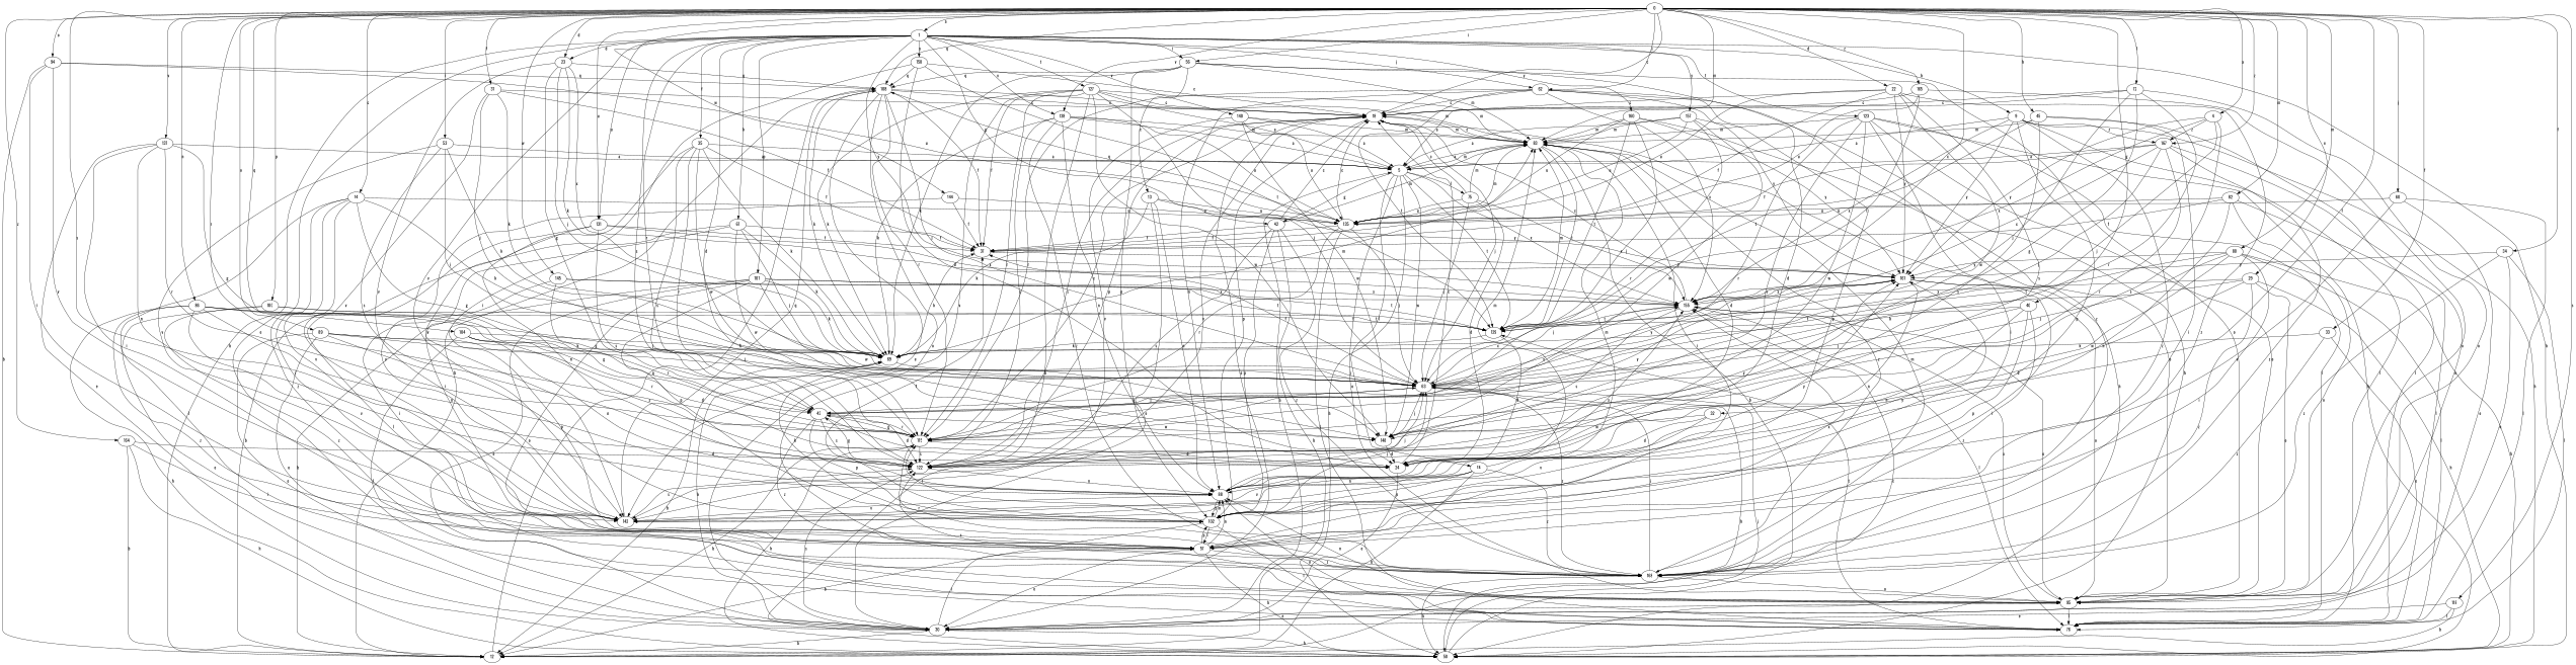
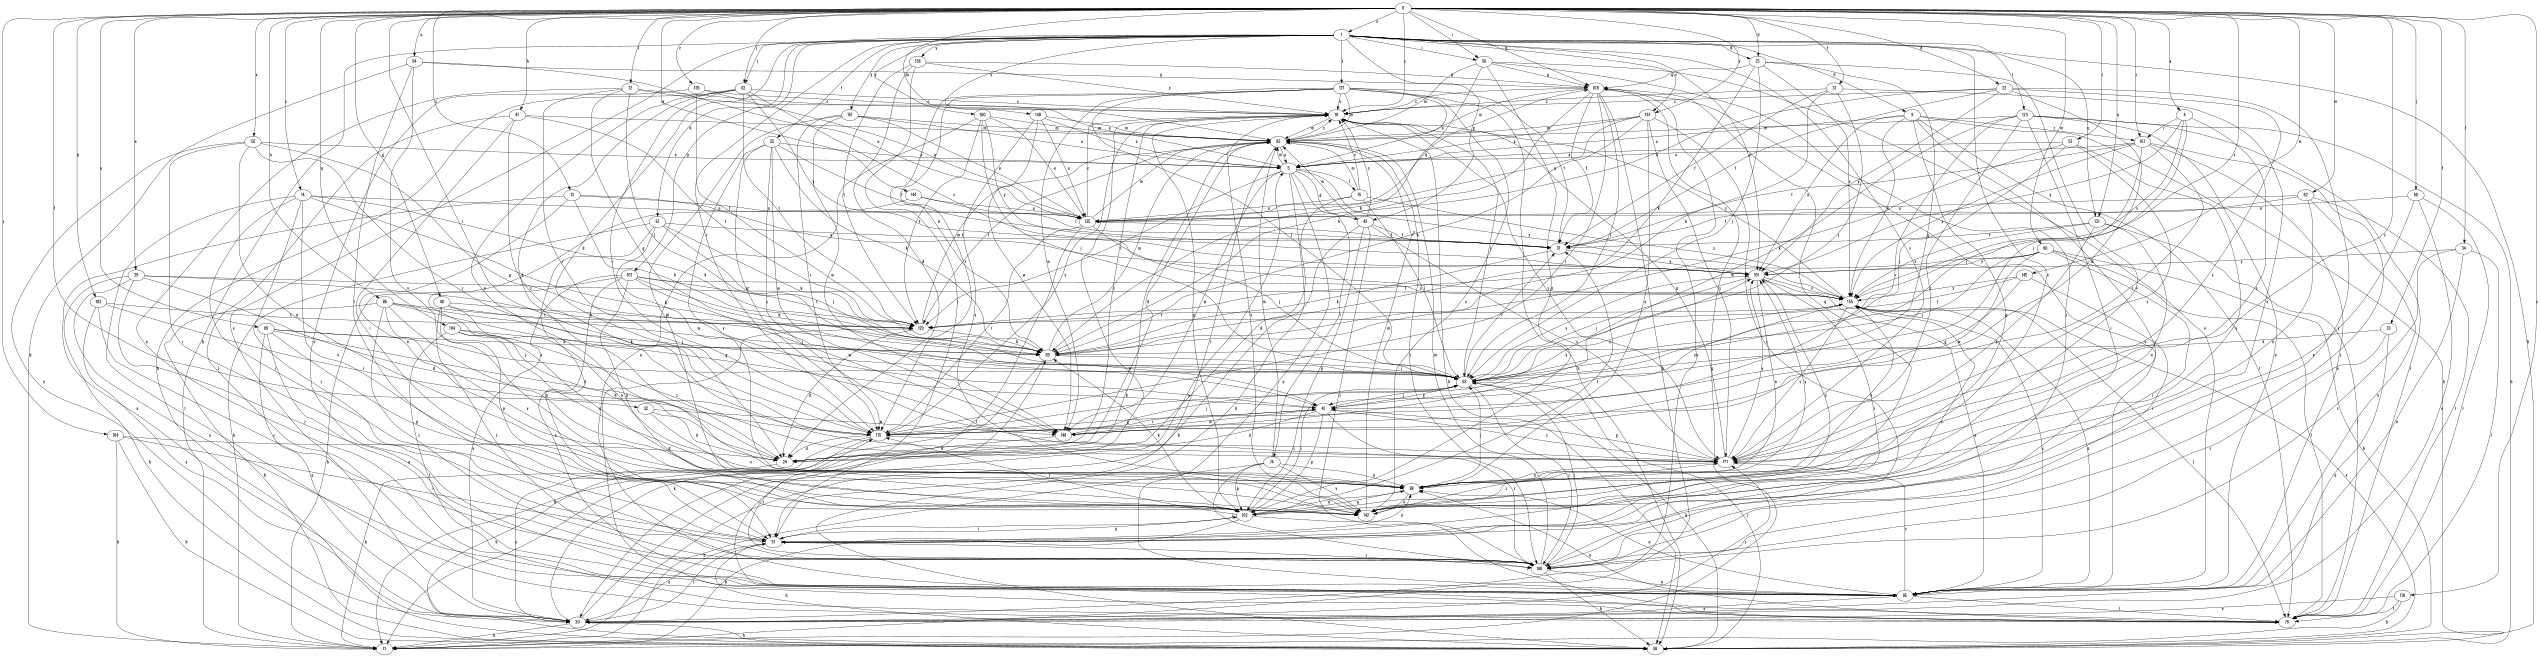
  strict digraph {
    fontname=Oswald
    node [fontname=Oswald]
    edge [fontname=Oswald]
    0
    1
    4
    13
    14
    18
    22
    23
    29
    31
    32
    33
    34
    40
    45
    53
    56
    60
    62
    72
    80
    82
    83
    86
    89
    94
-   100
+   100 [label=103]
    104
    108
    115
    118
    122
    131
    137
    138
    144
    145
    155
    164
    165
    167
    9
    12
    24
    30
    35
    42
    50
    67
    101
    123
    127
    140
    142
    157
    158
    160
    161
    63
    69
    88
    135
    76
    168
    43
    57
    102
    148
    37
    95
    129
    5
    74
    75
    0 -> 1 [label=a]
    0 -> 4 [label=a]
-   56 -> 13 [label=c]
+   0 -> 13 [label=c]
    0 -> 14 [label=c]
    0 -> 18 [label=c]
    0 -> 22 [label=d]
    0 -> 23 [label=d]
    0 -> 29 [label=e]
    0 -> 31 [label=f]
    0 -> 32 [label=f]
    0 -> 33 [label=f]
    0 -> 34 [label=f]
    0 -> 40 [label=g]
    0 -> 45 [label=h]
    0 -> 53 [label=i]
    0 -> 56 [label=i]
    0 -> 60 [label=j]
    0 -> 62 [label=j]
    0 -> 72 [label=l]
    0 -> 80 [label=m]
    0 -> 82 [label=m]
    0 -> 83 [label=m]
    0 -> 86 [label=n]
    0 -> 89 [label=o]
    0 -> 94 [label=o]
    0 -> 100 [label=p]
    0 -> 104 [label=q]
    0 -> 108 [label=q]
    0 -> 115 [label=r]
    0 -> 118 [label=s]
    0 -> 122 [label=s]
    0 -> 131 [label=u]
    0 -> 137 [label=v]
    0 -> 138 [label=v]
    0 -> 144 [label=w]
    0 -> 145 [label=w]
    0 -> 155 [label=x]
    0 -> 164 [label=z]
    0 -> 165 [label=z]
    0 -> 167 [label=z]
    1 -> 23 [label=d]
    1 -> 56 [label=i]
    1 -> 62 [label=j]
    1 -> 115 [label=r]
    1 -> 122 [label=s]
    1 -> 131 [label=u]
    1 -> 138 [label=v]
    1 -> 9 [label=b]
    1 -> 12 [label=b]
    1 -> 24 [label=d]
    1 -> 30 [label=e]
    1 -> 35 [label=f]
    1 -> 42 [label=g]
    1 -> 50 [label=h]
    1 -> 67 [label=k]
    1 -> 101 [label=p]
    1 -> 123 [label=t]
    1 -> 127 [label=t]
    1 -> 140 [label=v]
    1 -> 142 [label=v]
    1 -> 157 [label=y]
    1 -> 158 [label=y]
    1 -> 160 [label=y]
    1 -> 161 [label=y]
    4 -> 122 [label=s]
    4 -> 155 [label=x]
    4 -> 167 [label=z]
    4 -> 161 [label=y]
    4 -> 63 [label=j]
    13 -> 30 [label=e]
    13 -> 161 [label=y]
    13 -> 69 [label=k]
    13 -> 88 [label=n]
    13 -> 135 [label=u]
    14 -> 142 [label=v]
    14 -> 69 [label=k]
    14 -> 135 [label=u]
    14 -> 76 [label=l]
    14 -> 168 [label=z]
    14 -> 43 [label=g]
    14 -> 57 [label=i]
    18 -> 83 [label=m]
    18 -> 122 [label=s]
    18 -> 30 [label=e]
    18 -> 50 [label=h]
    18 -> 142 [label=v]
    18 -> 63 [label=j]
    18 -> 102 [label=p]
    22 -> 18 [label=c]
    22 -> 122 [label=s]
    22 -> 161 [label=y]
    22 -> 135 [label=u]
    22 -> 168 [label=z]
    22 -> 148 [label=w]
    22 -> 37 [label=f]
    23 -> 108 [label=q]
    23 -> 155 [label=x]
    23 -> 142 [label=v]
    23 -> 63 [label=j]
    23 -> 69 [label=k]
    23 -> 43 [label=g]
    29 -> 155 [label=x]
    29 -> 24 [label=d]
    29 -> 50 [label=h]
    29 -> 69 [label=k]
    29 -> 168 [label=z]
    29 -> 95 [label=o]
    31 -> 18 [label=c]
    31 -> 142 [label=v]
    31 -> 63 [label=j]
    31 -> 69 [label=k]
    31 -> 37 [label=f]
    32 -> 24 [label=d]
    32 -> 142 [label=v]
    32 -> 148 [label=w]
    33 -> 30 [label=e]
    33 -> 69 [label=k]
    33 -> 168 [label=z]
    34 -> 161 [label=y]
    34 -> 76 [label=l]
    34 -> 168 [label=z]
    34 -> 95 [label=o]
    40 -> 63 [label=j]
    40 -> 88 [label=n]
    40 -> 168 [label=z]
    40 -> 102 [label=p]
    40 -> 129 [label=t]
    45 -> 83 [label=m]
    45 -> 122 [label=s]
    45 -> 76 [label=l]
    45 -> 57 [label=i]
    45 -> 129 [label=t]
    53 -> 122 [label=s]
    53 -> 142 [label=v]
    53 -> 63 [label=j]
    53 -> 69 [label=k]
    53 -> 5 [label=a]
    56 -> 83 [label=m]
    56 -> 108 [label=q]
    56 -> 69 [label=k]
    56 -> 168 [label=z]
    56 -> 102 [label=p]
    56 -> 95 [label=o]
    60 -> 30 [label=e]
    60 -> 142 [label=v]
    60 -> 135 [label=u]
    60 -> 76 [label=l]
    62 -> 18 [label=c]
    62 -> 115 [label=r]
    62 -> 155 [label=x]
    62 -> 24 [label=d]
    62 -> 50 [label=h]
    62 -> 161 [label=y]
    62 -> 88 [label=n]
    62 -> 129 [label=t]
    72 -> 18 [label=c]
    72 -> 115 [label=r]
    72 -> 63 [label=j]
    72 -> 43 [label=g]
    72 -> 95 [label=o]
    72 -> 5 [label=a]
    80 -> 50 [label=h]
    80 -> 161 [label=y]
    80 -> 63 [label=j]
    80 -> 76 [label=l]
    80 -> 57 [label=i]
    80 -> 148 [label=w]
    80 -> 129 [label=t]
    82 -> 88 [label=n]
    82 -> 135 [label=u]
    82 -> 76 [label=l]
    82 -> 37 [label=f]
    82 -> 95 [label=o]
    83 -> 18 [label=c]
    83 -> 12 [label=b]
    83 -> 24 [label=d]
    83 -> 168 [label=z]
    83 -> 57 [label=i]
    83 -> 129 [label=t]
    83 -> 5 [label=a]
    86 -> 50 [label=h]
    86 -> 142 [label=v]
    86 -> 63 [label=j]
    86 -> 88 [label=n]
    86 -> 168 [label=z]
    86 -> 43 [label=g]
    86 -> 129 [label=t]
    89 -> 115 [label=r]
    89 -> 30 [label=e]
    89 -> 63 [label=j]
    89 -> 69 [label=k]
    89 -> 102 [label=p]
    89 -> 95 [label=o]
    94 -> 108 [label=q]
    94 -> 12 [label=b]
    94 -> 142 [label=v]
    94 -> 135 [label=u]
    94 -> 57 [label=i]
    100 -> 115 [label=r]
    100 -> 30 [label=e]
    100 -> 168 [label=z]
    100 -> 129 [label=t]
    104 -> 122 [label=s]
    104 -> 24 [label=d]
    104 -> 69 [label=k]
    104 -> 88 [label=n]
    104 -> 76 [label=l]
    108 -> 18 [label=c]
    108 -> 83 [label=m]
    108 -> 115 [label=r]
    108 -> 12 [label=b]
    108 -> 30 [label=e]
    108 -> 63 [label=j]
    108 -> 69 [label=k]
    108 -> 37 [label=f]
    108 -> 95 [label=o]
    115 -> 18 [label=c]
    115 -> 122 [label=s]
    115 -> 12 [label=b]
    115 -> 24 [label=d]
    115 -> 50 [label=h]
    115 -> 161 [label=y]
    115 -> 43 [label=g]
    118 -> 12 [label=b]
    118 -> 30 [label=e]
    118 -> 76 [label=l]
    122 -> 18 [label=p]
    122 -> 161 [label=y]
    122 -> 88 [label=n]
    122 -> 43 [label=g]
    131 -> 122 [label=s]
    131 -> 155 [label=x]
    131 -> 88 [label=n]
    131 -> 76 [label=l]
    131 -> 37 [label=f]
    137 -> 115 [label=r]
    137 -> 30 [label=e]
    137 -> 88 [label=n]
    137 -> 43 [label=g]
    137 -> 57 [label=i]
    137 -> 5 [label=a]
    138 -> 83 [label=m]
    138 -> 122 [label=s]
    138 -> 69 [label=k]
    138 -> 88 [label=n]
    138 -> 135 [label=u]
    138 -> 168 [label=z]
    138 -> 5 [label=a]
    144 -> 142 [label=v]
    144 -> 135 [label=u]
    144 -> 37 [label=f]
    145 -> 155 [label=x]
    145 -> 43 [label=g]
    145 -> 57 [label=i]
    145 -> 129 [label=t]
    155 -> 18 [label=c]
    155 -> 122 [label=s]
    155 -> 76 [label=l]
    155 -> 95 [label=o]
    155 -> 129 [label=t]
    164 -> 12 [label=b]
    164 -> 24 [label=d]
    164 -> 50 [label=h]
    164 -> 57 [label=i]
    165 -> 18 [label=c]
    165 -> 135 [label=u]
    165 -> 95 [label=o]
    165 -> 129 [label=t]
    167 -> 115 [label=r]
    167 -> 155 [label=x]
    167 -> 63 [label=j]
    167 -> 168 [label=z]
    167 -> 37 [label=f]
    167 -> 95 [label=o]
    167 -> 5 [label=a]
    9 -> 155 [label=x]
    9 -> 167 [label=z]
    9 -> 50 [label=h]
    9 -> 161 [label=y]
    9 -> 76 [label=l]
    9 -> 168 [label=z]
    9 -> 102 [label=p]
    9 -> 5 [label=a]
    12 -> 108 [label=q]
    24 -> 18 [label=c]
    24 -> 30 [label=e]
    30 -> 122 [label=s]
    30 -> 12 [label=b]
    30 -> 50 [label=h]
    30 -> 69 [label=k]
    30 -> 57 [label=i]
    30 -> 5 [label=a]
    35 -> 115 [label=r]
    35 -> 122 [label=s]
    35 -> 142 [label=v]
    35 -> 69 [label=k]
    35 -> 148 [label=w]
    35 -> 37 [label=f]
    35 -> 5 [label=a]
    42 -> 18 [label=c]
    42 -> 83 [label=m]
    42 -> 122 [label=s]
    42 -> 12 [label=b]
    42 -> 168 [label=z]
    42 -> 102 [label=p]
    42 -> 37 [label=f]
    50 -> 155 [label=x]
    50 -> 63 [label=j]
    67 -> 12 [label=b]
    67 -> 63 [label=j]
    67 -> 69 [label=k]
    67 -> 57 [label=i]
    67 -> 148 [label=w]
    67 -> 37 [label=f]
    101 -> 155 [label=x]
    101 -> 12 [label=b]
    101 -> 30 [label=e]
    101 -> 69 [label=k]
    101 -> 102 [label=p]
    101 -> 148 [label=w]
    101 -> 95 [label=o]
    101 -> 129 [label=t]
    123 -> 83 [label=m]
    123 -> 115 [label=r]
    123 -> 122 [label=s]
    123 -> 50 [label=h]
    123 -> 76 [label=l]
    123 -> 57 [label=i]
    123 -> 148 [label=w]
    123 -> 95 [label=o]
    127 -> 18 [label=c]
    127 -> 83 [label=m]
    127 -> 115 [label=r]
    127 -> 50 [label=h]
    127 -> 142 [label=v]
    127 -> 63 [label=j]
    127 -> 69 [label=k]
    127 -> 148 [label=w]
    127 -> 37 [label=f]
    127 -> 5 [label=a]
    140 -> 83 [label=m]
    140 -> 142 [label=v]
    140 -> 135 [label=u]
    140 -> 148 [label=w]
    140 -> 5 [label=a]
    142 -> 83 [label=m]
    142 -> 108 [label=q]
    142 -> 122 [label=s]
    157 -> 83 [label=m]
    157 -> 115 [label=r]
    157 -> 135 [label=u]
    157 -> 102 [label=p]
    157 -> 148 [label=w]
    157 -> 5 [label=a]
    158 -> 18 [label=c]
    158 -> 108 [label=q]
    158 -> 24 [label=d]
    158 -> 57 [label=i]
    158 -> 129 [label=t]
    160 -> 83 [label=m]
    160 -> 161 [label=y]
    160 -> 63 [label=j]
    160 -> 135 [label=u]
    160 -> 95 [label=o]
    160 -> 129 [label=t]
    161 -> 155 [label=x]
    161 -> 63 [label=j]
    161 -> 88 [label=n]
    161 -> 57 [label=i]
    161 -> 95 [label=o]
    63 -> 155 [label=x]
    63 -> 50 [label=h]
    63 -> 161 [label=y]
    63 -> 168 [label=z]
    63 -> 43 [label=g]
    63 -> 37 [label=f]
    69 -> 83 [label=m]
    69 -> 12 [label=b]
    69 -> 63 [label=j]
    88 -> 155 [label=x]
    88 -> 142 [label=v]
    88 -> 161 [label=y]
    88 -> 63 [label=j]
    88 -> 102 [label=p]
    135 -> 18 [label=c]
    135 -> 83 [label=m]
    135 -> 108 [label=q]
    135 -> 115 [label=r]
    135 -> 63 [label=j]
    135 -> 76 [label=l]
    135 -> 37 [label=f]
    76 -> 88 [label=n]
    76 -> 129 [label=t]
    168 -> 83 [label=m]
    168 -> 115 [label=r]
    168 -> 50 [label=h]
    168 -> 63 [label=j]
    168 -> 95 [label=o]
    43 -> 115 [label=r]
    43 -> 122 [label=s]
    43 -> 155 [label=x]
    43 -> 24 [label=d]
    43 -> 63 [label=j]
    43 -> 168 [label=z]
    43 -> 102 [label=p]
    43 -> 148 [label=w]
    57 -> 155 [label=x]
    57 -> 30 [label=e]
    57 -> 50 [label=h]
    57 -> 88 [label=n]
    57 -> 168 [label=z]
    57 -> 102 [label=p]
    102 -> 115 [label=r]
    102 -> 12 [label=b]
    102 -> 161 [label=y]
    102 -> 63 [label=j]
    102 -> 69 [label=k]
    102 -> 88 [label=n]
    102 -> 76 [label=l]
    102 -> 57 [label=i]
    102 -> 37 [label=f]
    148 -> 24 [label=d]
    148 -> 63 [label=j]
    37 -> 161 [label=y]
-   69 -> 37 [label=k]
+   37 -> 69 [label=k]
    95 -> 122 [label=s]
    95 -> 155 [label=x]
    95 -> 30 [label=e]
    95 -> 88 [label=n]
    95 -> 76 [label=l]
    129 -> 83 [label=m]
    129 -> 24 [label=d]
    129 -> 69 [label=k]
    5 -> 83 [label=m]
    5 -> 155 [label=x]
    5 -> 42 [label=g]
    5 -> 50 [label=h]
    5 -> 148 [label=w]
    5 -> 95 [label=o]
    5 -> 129 [label=t]
    5 -> 74 [label=l]
    5 -> 75 [label=l]
    74 -> 83 [label=m]
    74 -> 12 [label=b]
    74 -> 142 [label=v]
    74 -> 88 [label=n]
    74 -> 168 [label=z]
    74 -> 102 [label=p]
    75 -> 18 [label=c]
    75 -> 83 [label=m]
    75 -> 155 [label=x]
    75 -> 24 [label=d]
    75 -> 63 [label=j]
    75 -> 135 [label=u]
  }
